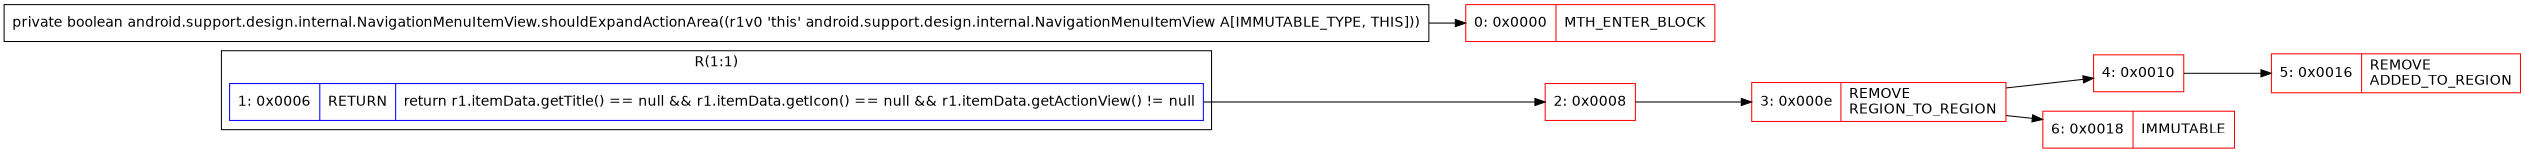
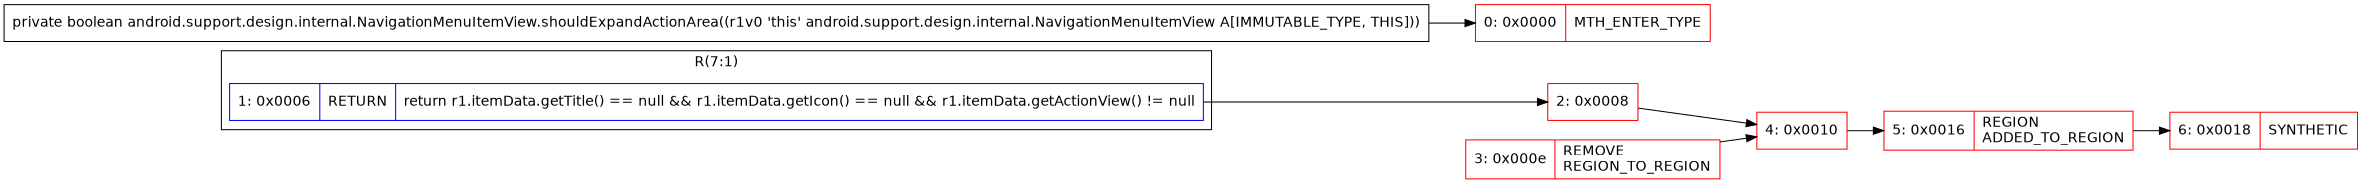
  digraph {
    fontname="DejaVu Sans"
    rankdir=LR
    node [color=red fontname="DejaVu Sans" shape=record]
    edge [fontname="DejaVu Sans"]
    n1 [color=blue label="{1\:\ 0x0006|RETURN\l|return r1.itemData.getTitle() == null && r1.itemData.getIcon() == null && r1.itemData.getActionView() != null\l}"]
    n2 [label="{2\:\ 0x0008}"]
    n3 [label="{3\:\ 0x000e|REMOVE\lREGION_TO_REGION\l}"]
-   n4 [label="{0\:\ 0x0000|MTH_ENTER_BLOCK\l}"]
+   n4 [label="{0\:\ 0x0000|MTH_ENTER_TYPE\l}"]
    n5 [label="{4\:\ 0x0010}"]
-   n6 [label="{5\:\ 0x0016|REMOVE\lADDED_TO_REGION\l}"]
-   n7 [label="{6\:\ 0x0018|IMMUTABLE\l}"]
+   n6 [label="{5\:\ 0x0016|REGION\lADDED_TO_REGION\l}"]
+   n7 [label="{6\:\ 0x0018|SYNTHETIC\l}"]
    n8 [label="{private boolean android.support.design.internal.NavigationMenuItemView.shouldExpandActionArea((r1v0 'this' android.support.design.internal.NavigationMenuItemView A[IMMUTABLE_TYPE, THIS])) }" color=""]
    subgraph cluster_1 {
-     label="R(1:1)"
+     label="R(7:1)"
      n1
    }
    n1 -> n2
-   n2 -> n3
+   n2 -> n5
    n3 -> n5
    n5 -> n6
-   n3 -> n7
+   n6 -> n7
    n8 -> n4
  }
